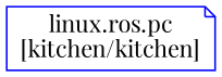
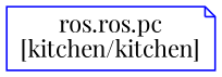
  digraph {
    nodesep=1.0
    fontname="Playfair Display"
-   n1 [color=blue label="linux.ros.pc\n[kitchen/kitchen]" shape=note fontname="Playfair Display"]
+   n1 [color=blue label="ros.ros.pc\n[kitchen/kitchen]" shape=note fontname="Playfair Display"]
  }
